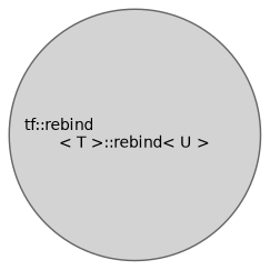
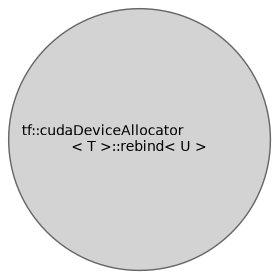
  digraph {
    rankdir=LR
    fontname="DejaVu Sans"
-   n1 [color=grey40 fillcolor=lightgrey fontname="DejaVu Sans" fontsize=10 height=0.2 label="tf::rebind\l\< T \>::rebind\< U \>" shape=circle style=filled width=0.4]
+   n1 [color=grey40 fillcolor=lightgrey fontname="DejaVu Sans" fontsize=10 height=0.2 label="tf::cudaDeviceAllocator\l\< T \>::rebind\< U \>" shape=circle style=filled width=0.4]
  }
